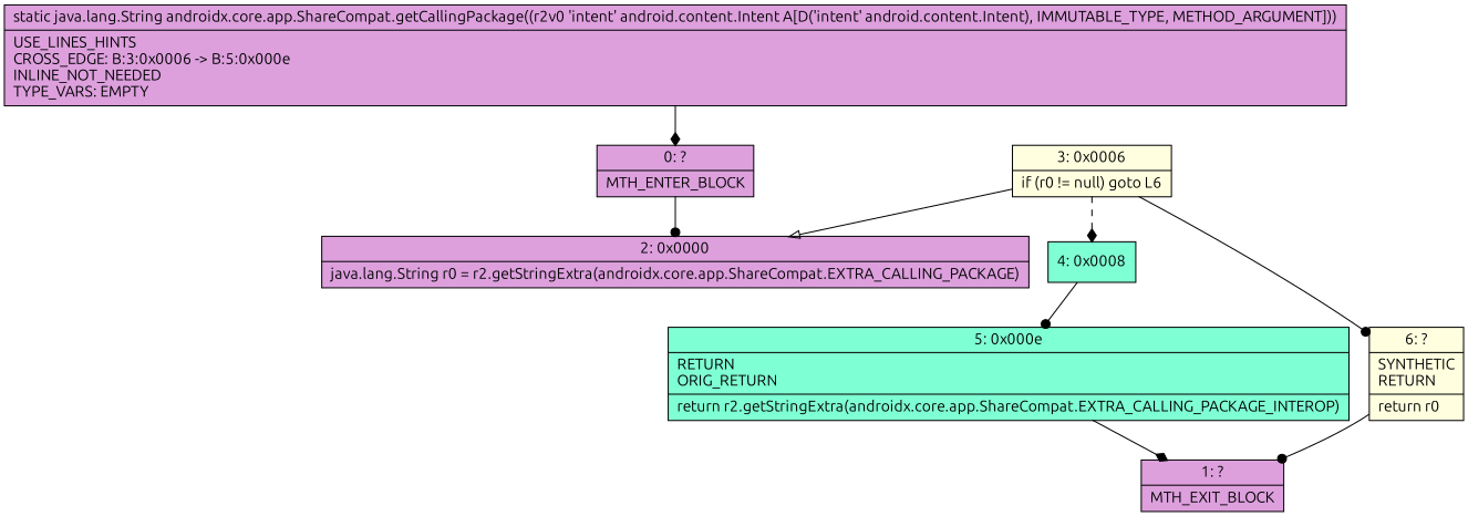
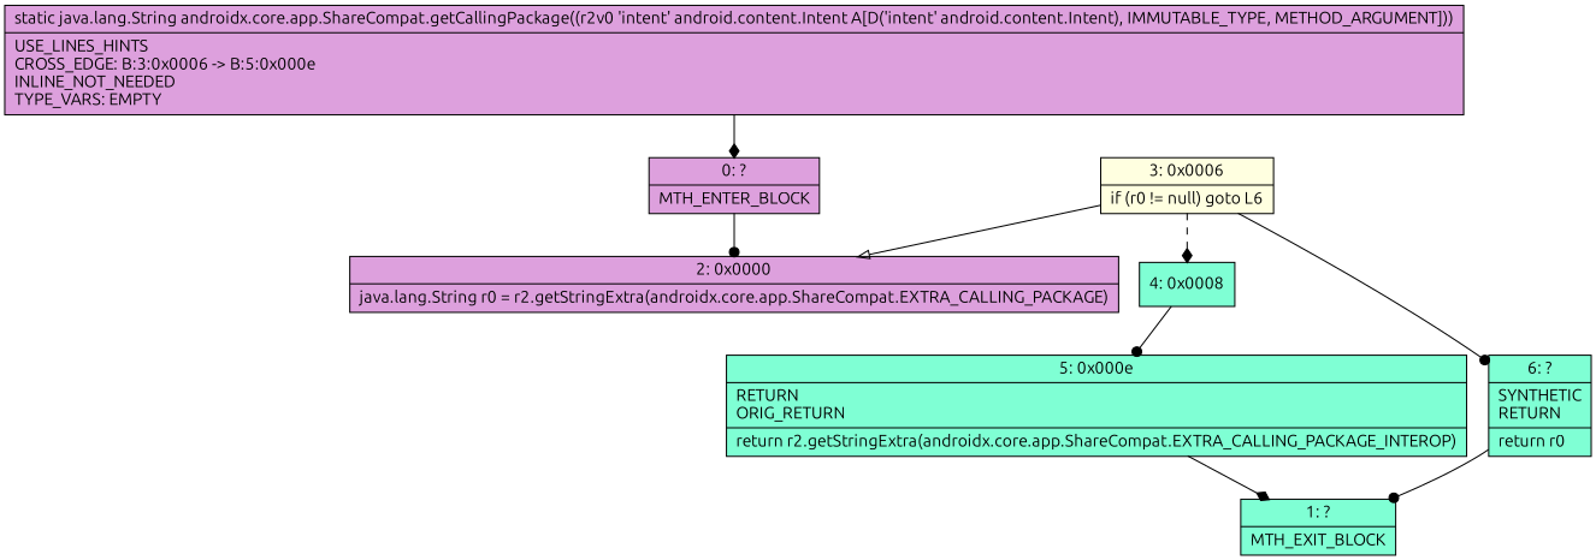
  digraph {
    fontname=Ubuntu
    node [fillcolor=plum fontname=Ubuntu shape=record style=filled]
    edge [arrowhead=dot fontname=Ubuntu]
    n1 [label="{0\:\ ?|MTH_ENTER_BLOCK\l}"]
    n2 [label="{2\:\ 0x0000|java.lang.String r0 = r2.getStringExtra(androidx.core.app.ShareCompat.EXTRA_CALLING_PACKAGE)\l}"]
    n3 [fillcolor=lightyellow label="{3\:\ 0x0006|if (r0 != null) goto L6\l}"]
    n4 [fillcolor=aquamarine label="{4\:\ 0x0008}"]
-   n5 [fillcolor=lightyellow label="{6\:\ ?|SYNTHETIC\lRETURN\l|return r0\l}"]
+   n5 [fillcolor=aquamarine label="{6\:\ ?|SYNTHETIC\lRETURN\l|return r0\l}"]
    n6 [fillcolor=aquamarine label="{5\:\ 0x000e|RETURN\lORIG_RETURN\l|return r2.getStringExtra(androidx.core.app.ShareCompat.EXTRA_CALLING_PACKAGE_INTEROP)\l}"]
-   n7 [label="{1\:\ ?|MTH_EXIT_BLOCK\l}"]
+   n7 [fillcolor=aquamarine label="{1\:\ ?|MTH_EXIT_BLOCK\l}"]
    n8 [label="{static java.lang.String androidx.core.app.ShareCompat.getCallingPackage((r2v0 'intent' android.content.Intent A[D('intent' android.content.Intent), IMMUTABLE_TYPE, METHOD_ARGUMENT]))  | USE_LINES_HINTS\lCROSS_EDGE: B:3:0x0006 \-\> B:5:0x000e\lINLINE_NOT_NEEDED\lTYPE_VARS: EMPTY\l}"]
    n1 -> n2
    n3 -> n2 [arrowhead=onormal]
    n3 -> n4 [arrowhead=diamond style=dashed]
    n3 -> n5
    n4 -> n6
    n5 -> n7
    n6 -> n7 [arrowhead=diamond]
    n8 -> n1 [arrowhead=diamond]
  }
